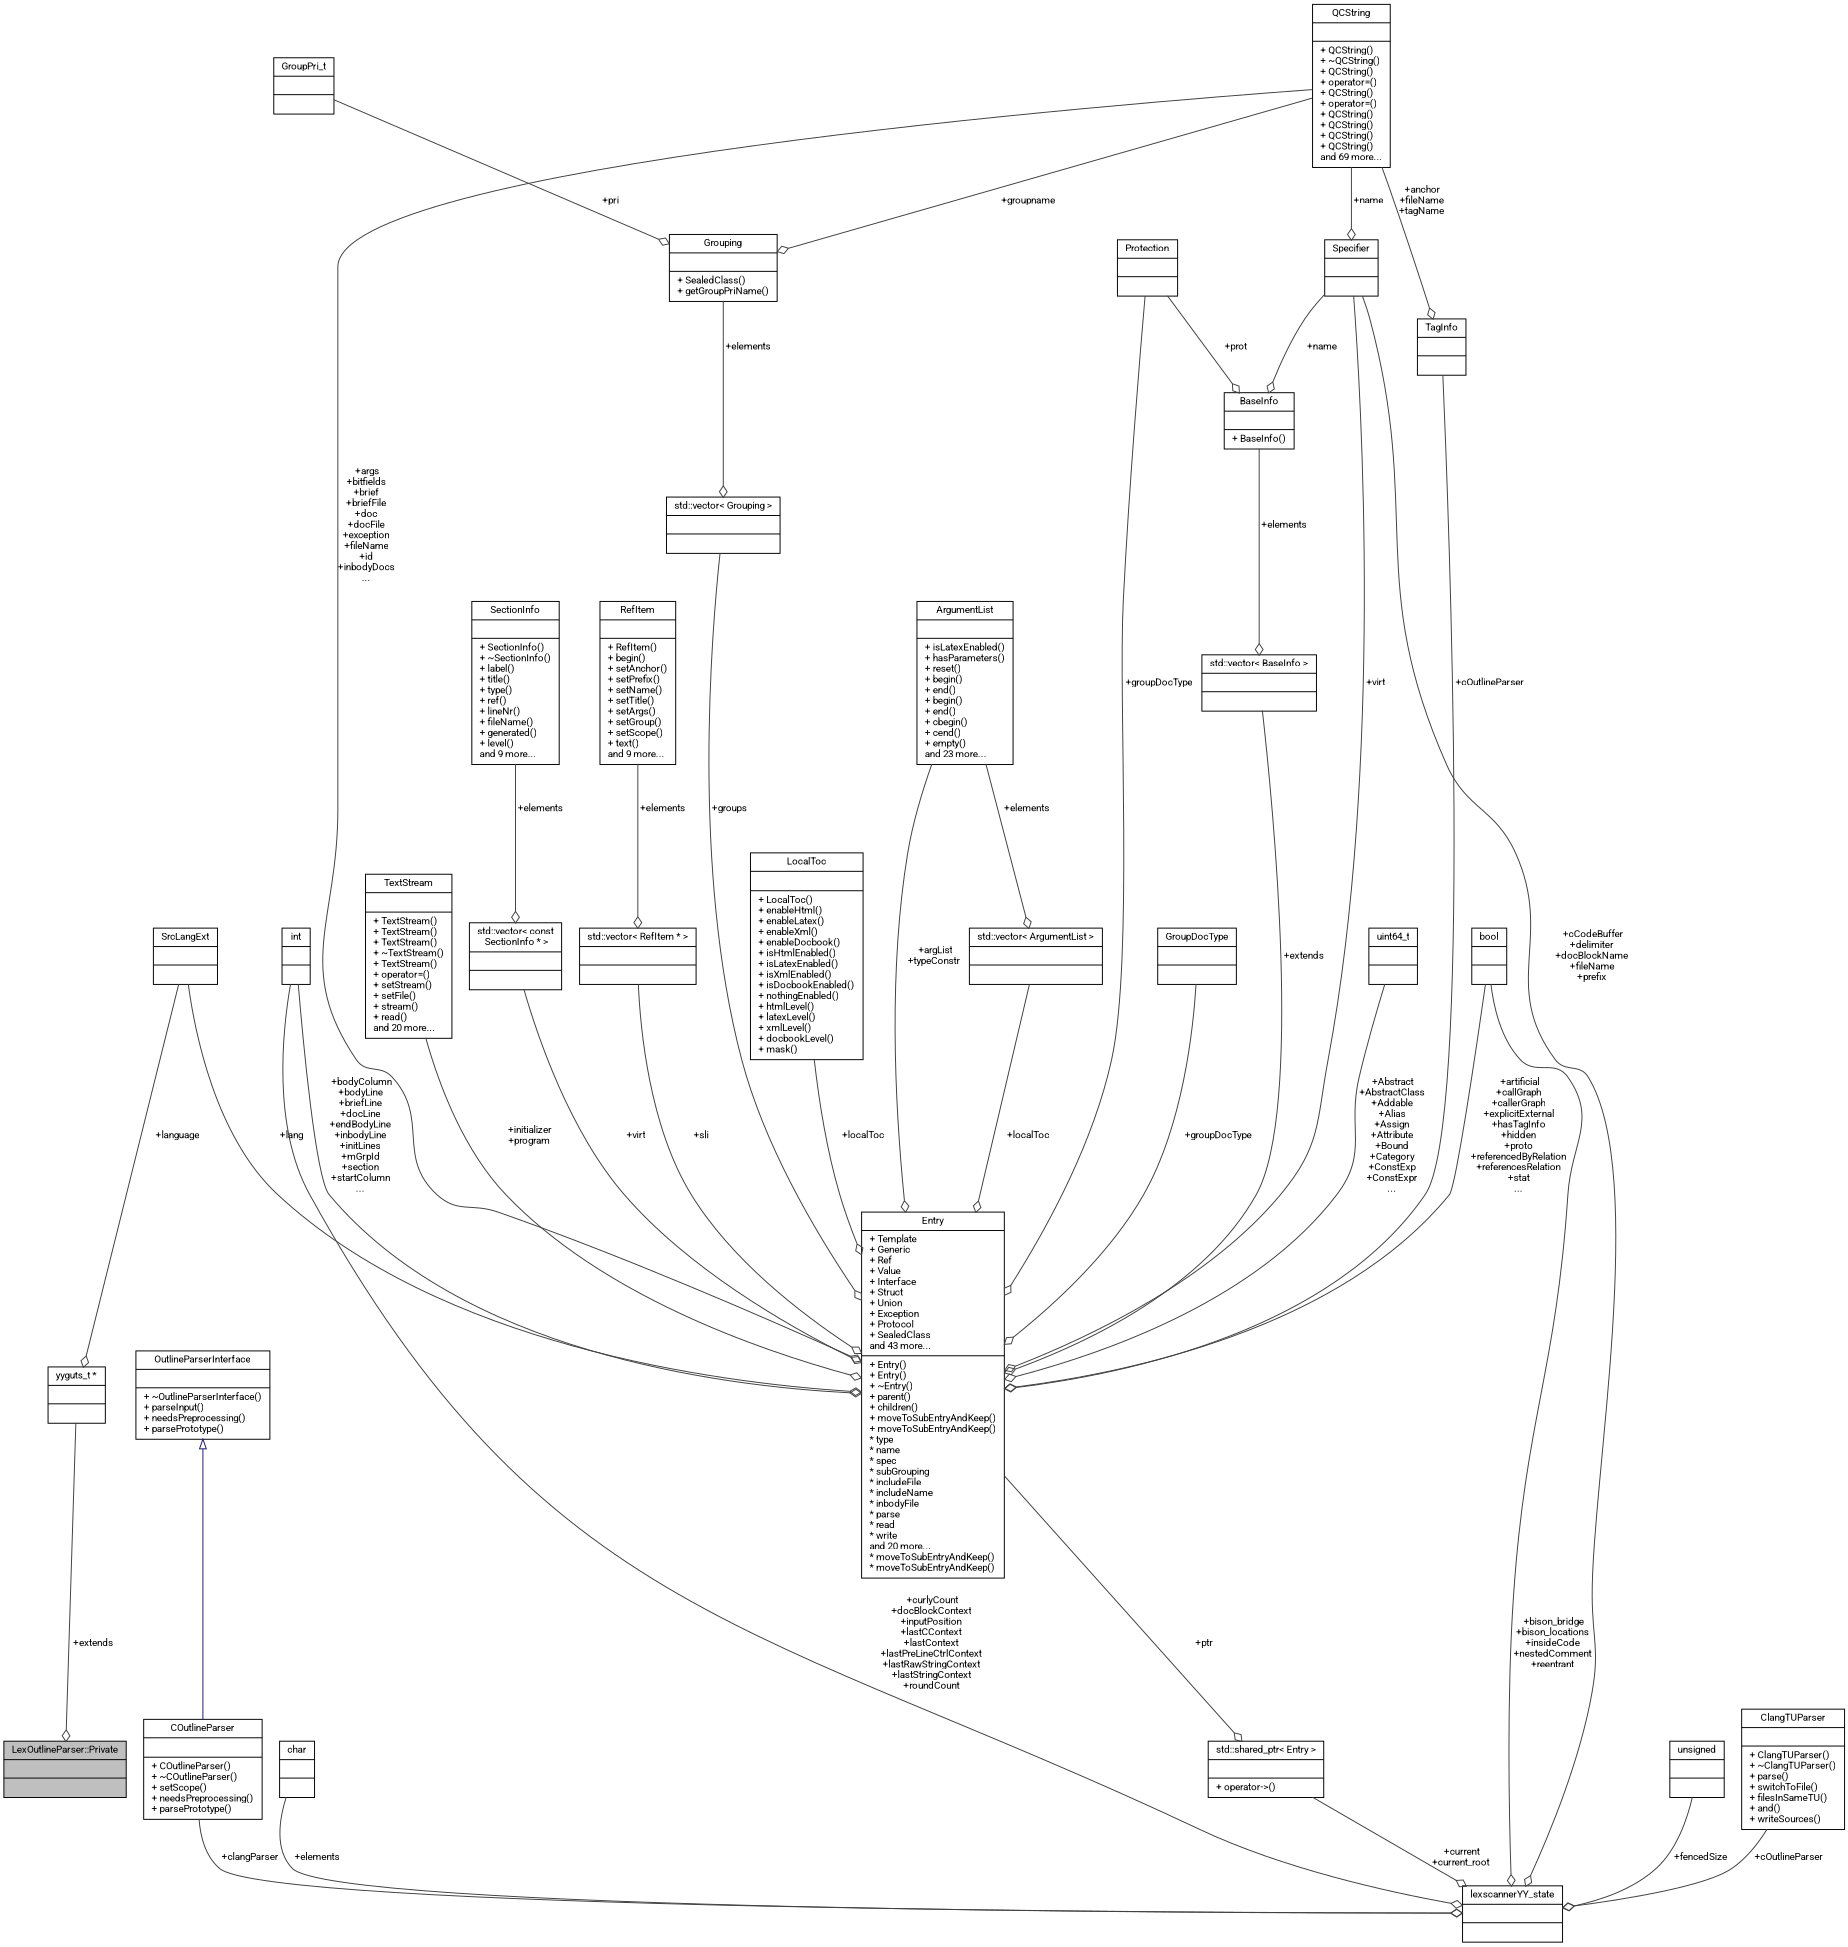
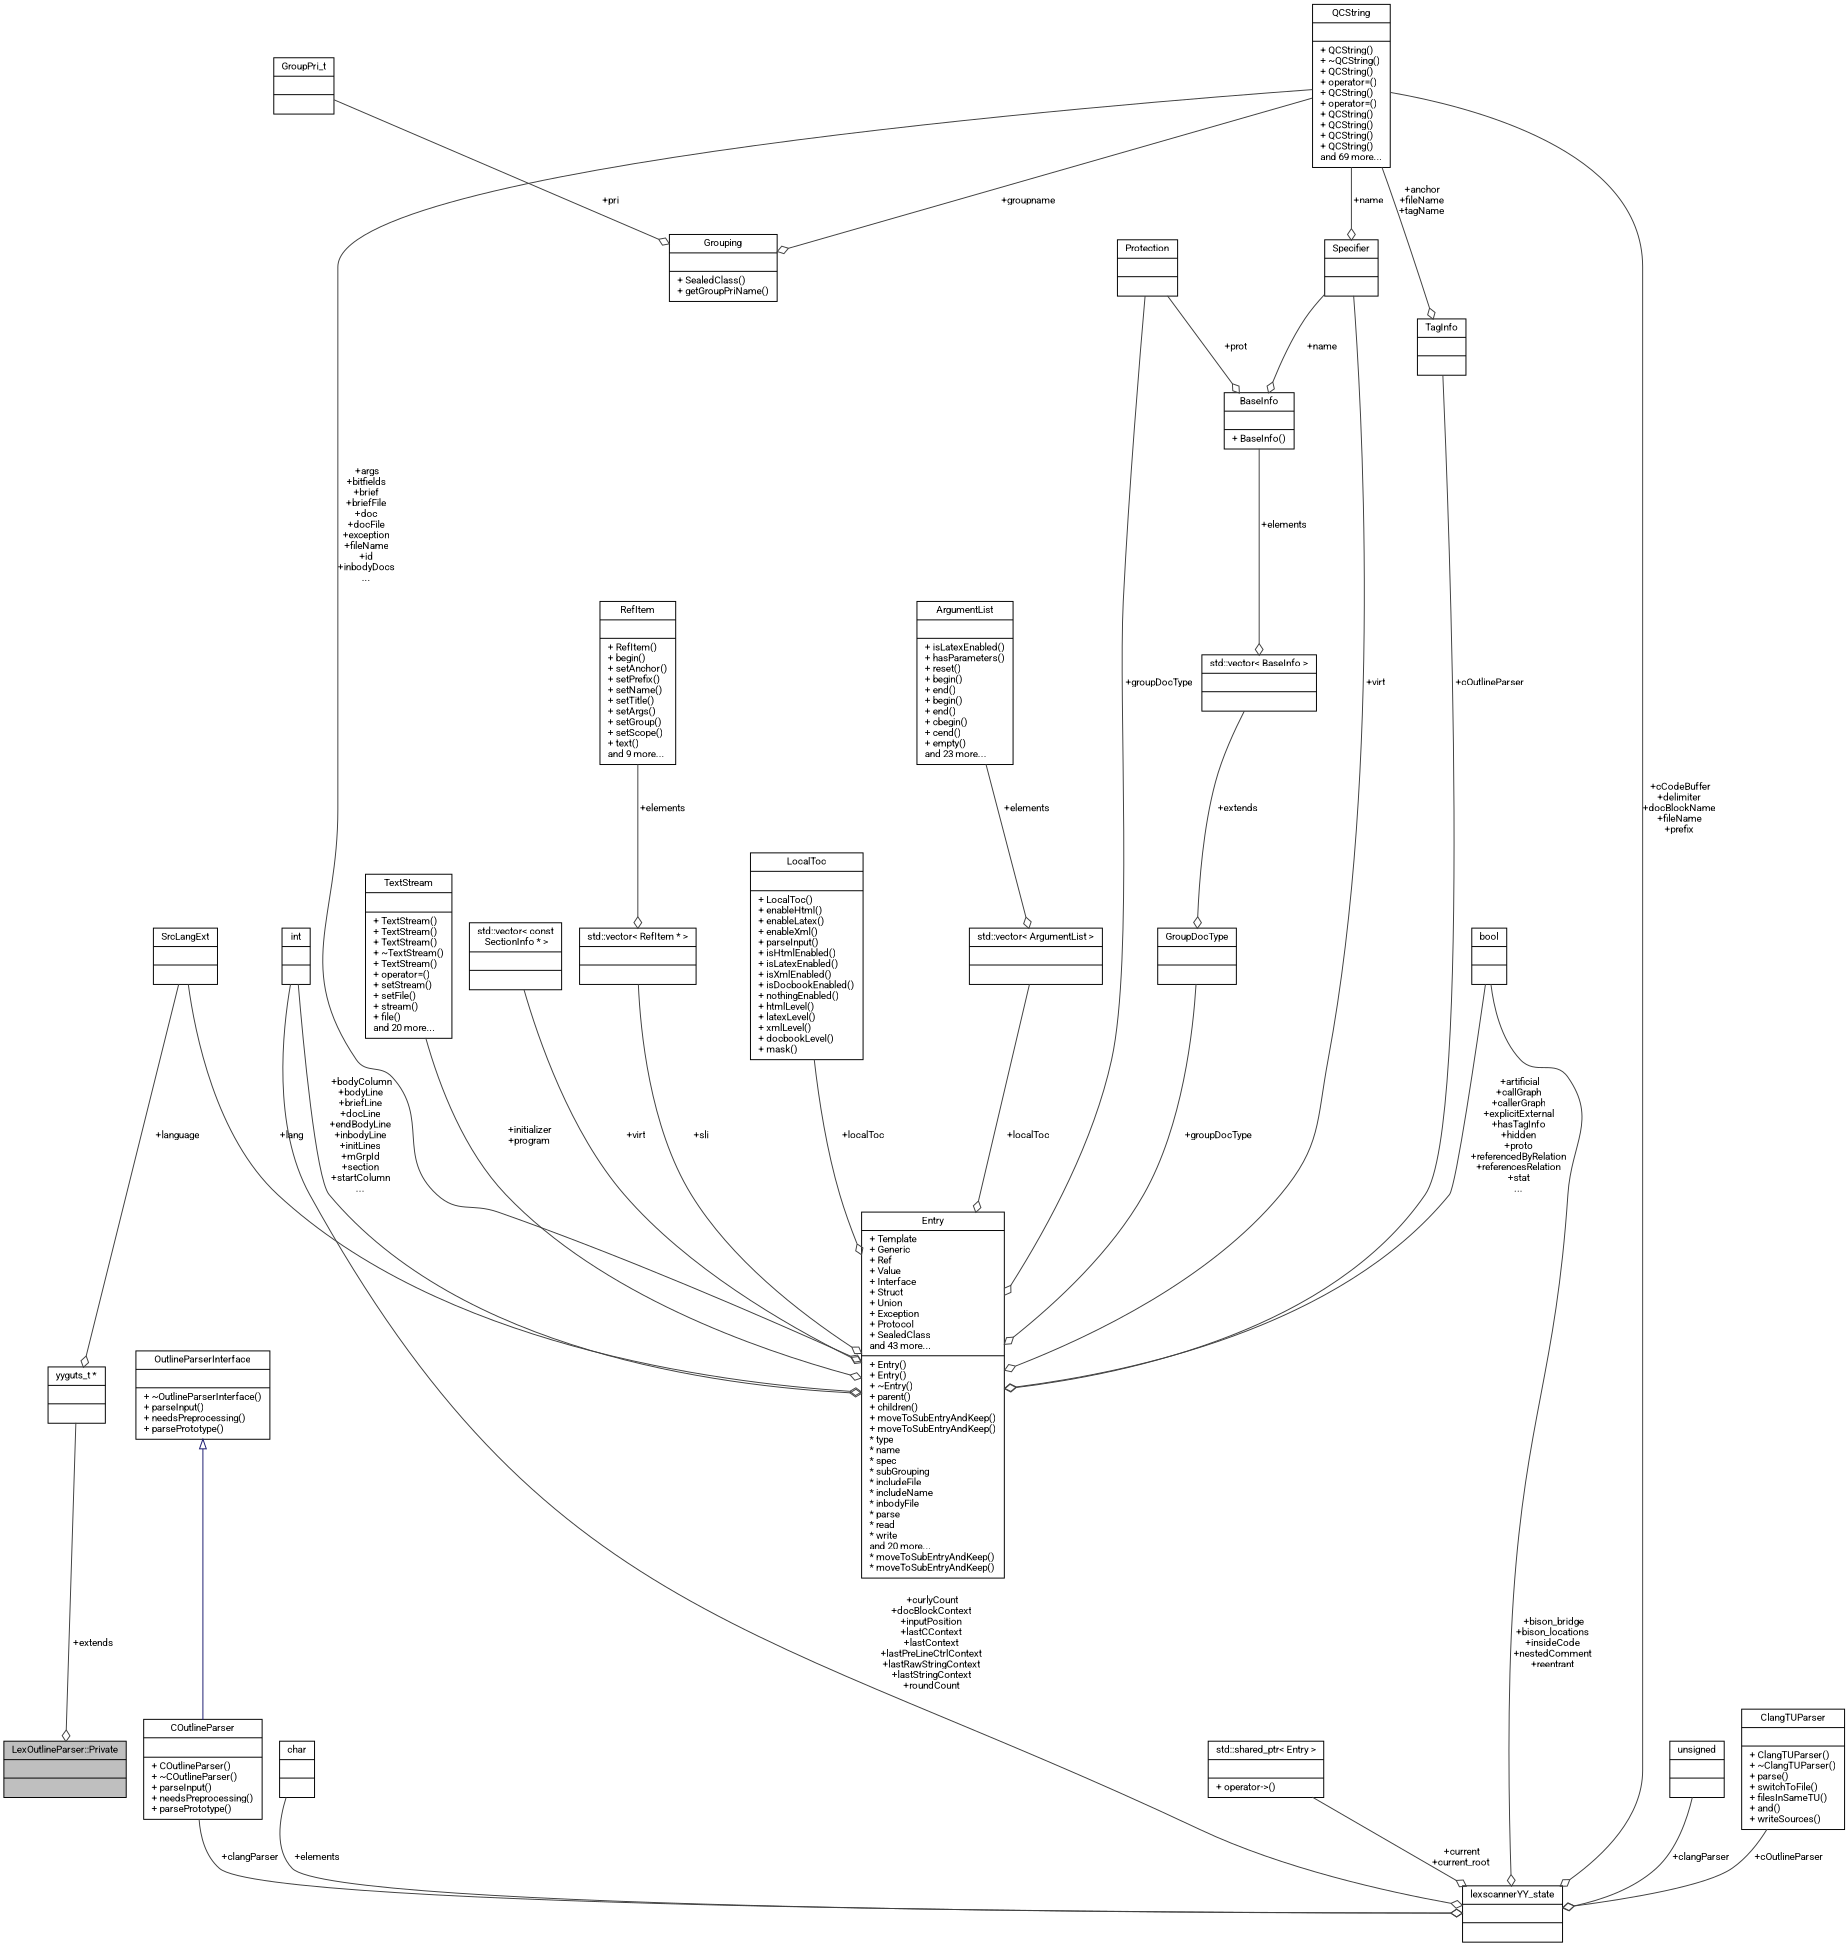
  digraph {
    fontname=Roboto
    node [color=black fillcolor=white fontname=Roboto fontsize=10 shape=record style=filled]
    edge [arrowhead=odiamond color=grey25 fontname=Roboto fontsize=10 labelfontname=Helvetica labelfontsize=10 style=solid]
    n1 [fillcolor=grey75 fontcolor=black height=0.2 label="{LexOutlineParser::Private\n||}" width=0.4]
    n2 [height=0.2 label="{yyguts_t *\n||}" width=0.4]
    n3 [height=0.2 label="{lexscannerYY_state\n||}" width=0.4]
-   n4 [height=0.2 label="{COutlineParser\n||+ COutlineParser()\l+ ~COutlineParser()\l+ setScope()\l+ needsPreprocessing()\l+ parsePrototype()\l}" width=0.4]
+   n4 [height=0.2 label="{COutlineParser\n||+ COutlineParser()\l+ ~COutlineParser()\l+ parseInput()\l+ needsPreprocessing()\l+ parsePrototype()\l}" width=0.4]
    n5 [height=0.2 label="{OutlineParserInterface\n||+ ~OutlineParserInterface()\l+ parseInput()\l+ needsPreprocessing()\l+ parsePrototype()\l}" width=0.4]
    n6 [height=0.2 label="{char\n||}" width=0.4]
    n7 [height=0.2 label="{int\n||}" width=0.4]
    n8 [height=0.2 label="{Entry\n|+ Template\l+ Generic\l+ Ref\l+ Value\l+ Interface\l+ Struct\l+ Union\l+ Exception\l+ Protocol\l+ SealedClass\land 43 more...\l|+ Entry()\l+ Entry()\l+ ~Entry()\l+ parent()\l+ children()\l+ moveToSubEntryAndKeep()\l+ moveToSubEntryAndKeep()\l* type\l* name\l* spec\l* subGrouping\l* includeFile\l* includeName\l* inbodyFile\l* parse\l* read\l* write\land 20 more...\l* moveToSubEntryAndKeep()\l* moveToSubEntryAndKeep()\l}" width=0.4]
    n9 [height=0.2 label="{std::shared_ptr\< Entry \>\n||+ operator-\>()\l}" width=0.4]
    n10 [height=0.2 label="{bool\n||}" width=0.4]
    n11 [height=0.2 label="{QCString\n||+ QCString()\l+ ~QCString()\l+ QCString()\l+ operator=()\l+ QCString()\l+ operator=()\l+ QCString()\l+ QCString()\l+ QCString()\l+ QCString()\land 69 more...\l}" width=0.4]
    n12 [height=0.2 label="{TagInfo\n||}" width=0.4]
    n13 [height=0.2 label="{Grouping\n||+ SealedClass()\l+ getGroupPriName()\l}" width=0.4]
    n14 [height=0.2 label="{Specifier\n||}" width=0.4]
    n15 [height=0.2 label="{BaseInfo\n||+ BaseInfo()\l}" width=0.4]
    n16 [height=0.2 label="{std::vector\< BaseInfo \>\n||}" width=0.4]
-   n17 [height=0.2 label="{std::vector\< Grouping \>\n||}" width=0.4]
    n18 [height=0.2 label="{unsigned\n||}" width=0.4]
    n19 [height=0.2 label="{ClangTUParser\n||+ ClangTUParser()\l+ ~ClangTUParser()\l+ parse()\l+ switchToFile()\l+ filesInSameTU()\l+ and()\l+ writeSources()\l}" width=0.4]
-   n20 [height=0.2 label="{uint64_t\n||}" width=0.4]
    n21 [height=0.2 label="{Protection\n||}" width=0.4]
    n22 [height=0.2 label="{ArgumentList\n||+ isLatexEnabled()\l+ hasParameters()\l+ reset()\l+ begin()\l+ end()\l+ begin()\l+ end()\l+ cbegin()\l+ cend()\l+ empty()\land 23 more...\l}" width=0.4]
    n23 [height=0.2 label="{std::vector\< ArgumentList \>\n||}" width=0.4]
-   n24 [height=0.2 label="{TextStream\n||+ TextStream()\l+ TextStream()\l+ TextStream()\l+ ~TextStream()\l+ TextStream()\l+ operator=()\l+ setStream()\l+ setFile()\l+ stream()\l+ read()\land 20 more...\l}" width=0.4]
+   n24 [height=0.2 label="{TextStream\n||+ TextStream()\l+ TextStream()\l+ TextStream()\l+ ~TextStream()\l+ TextStream()\l+ operator=()\l+ setStream()\l+ setFile()\l+ stream()\l+ file()\land 20 more...\l}" width=0.4]
    n25 [height=0.2 label="{GroupPri_t\n||}" width=0.4]
    n26 [height=0.2 label="{std::vector\< const\l SectionInfo * \>\n||}" width=0.4]
-   n27 [height=0.2 label="{SectionInfo\n||+ SectionInfo()\l+ ~SectionInfo()\l+ label()\l+ title()\l+ type()\l+ ref()\l+ lineNr()\l+ fileName()\l+ generated()\l+ level()\land 9 more...\l}" width=0.4]
    n28 [height=0.2 label="{std::vector\< RefItem * \>\n||}" width=0.4]
    n29 [height=0.2 label="{RefItem\n||+ RefItem()\l+ begin()\l+ setAnchor()\l+ setPrefix()\l+ setName()\l+ setTitle()\l+ setArgs()\l+ setGroup()\l+ setScope()\l+ text()\land 9 more...\l}" width=0.4]
    n30 [height=0.2 label="{SrcLangExt\n||}" width=0.4]
    n31 [height=0.2 label="{GroupDocType\n||}" width=0.4]
-   n32 [height=0.2 label="{LocalToc\n||+ LocalToc()\l+ enableHtml()\l+ enableLatex()\l+ enableXml()\l+ enableDocbook()\l+ isHtmlEnabled()\l+ isLatexEnabled()\l+ isXmlEnabled()\l+ isDocbookEnabled()\l+ nothingEnabled()\l+ htmlLevel()\l+ latexLevel()\l+ xmlLevel()\l+ docbookLevel()\l+ mask()\l}" width=0.4]
+   n32 [height=0.2 label="{LocalToc\n||+ LocalToc()\l+ enableHtml()\l+ enableLatex()\l+ enableXml()\l+ parseInput()\l+ isHtmlEnabled()\l+ isLatexEnabled()\l+ isXmlEnabled()\l+ isDocbookEnabled()\l+ nothingEnabled()\l+ htmlLevel()\l+ latexLevel()\l+ xmlLevel()\l+ docbookLevel()\l+ mask()\l}" width=0.4]
    n2 -> n1 [label=" +extends"]
    n4 -> n3 [label=" +clangParser"]
    n5 -> n4 [arrowtail=onormal color=midnightblue dir=back arrowhead=""]
    n6 -> n3 [label=" +elements"]
    n7 -> n3 [label=" +curlyCount\n+docBlockContext\n+inputPosition\n+lastCContext\n+lastContext\n+lastPreLineCtrlContext\n+lastRawStringContext\n+lastStringContext\n+roundCount"]
    n7 -> n8 [label=" +bodyColumn\n+bodyLine\n+briefLine\n+docLine\n+endBodyLine\n+inbodyLine\n+initLines\n+mGrpId\n+section\n+startColumn\n..."]
-   n8 -> n9 [label=" +ptr"]
    n9 -> n3 [label=" +current\n+current_root"]
    n10 -> n3 [label=" +bison_bridge\n+bison_locations\n+insideCode\n+nestedComment\n+reentrant"]
    n10 -> n8 [label=" +artificial\n+callGraph\n+callerGraph\n+explicitExternal\n+hasTagInfo\n+hidden\n+proto\n+referencedByRelation\n+referencesRelation\n+stat\n..."]
-   n14 -> n3 [label=" +cCodeBuffer\n+delimiter\n+docBlockName\n+fileName\n+prefix"]
+   n11 -> n3 [label=" +cCodeBuffer\n+delimiter\n+docBlockName\n+fileName\n+prefix"]
    n11 -> n8 [label=" +args\n+bitfields\n+brief\n+briefFile\n+doc\n+docFile\n+exception\n+fileName\n+id\n+inbodyDocs\n..."]
    n11 -> n12 [label=" +anchor\n+fileName\n+tagName"]
    n11 -> n13 [label=" +groupname"]
    n11 -> n14 [label=" +name"]
    n12 -> n8 [label=" +cOutlineParser"]
-   n13 -> n17 [label=" +elements"]
    n14 -> n8 [label=" +virt"]
    n14 -> n15 [label=" +name"]
    n15 -> n16 [label=" +elements"]
-   n16 -> n8 [label=" +extends"]
-   n17 -> n8 [label=" +groups"]
-   n18 -> n3 [label=" +fencedSize"]
+   n16 -> n31 [label=" +extends"]
+   n18 -> n3 [label=" +clangParser"]
    n19 -> n3 [label=" +cOutlineParser"]
-   n20 -> n8 [label=" +Abstract\n+AbstractClass\n+Addable\n+Alias\n+Assign\n+Attribute\n+Bound\n+Category\n+ConstExp\n+ConstExpr\n..."]
    n21 -> n8 [label=" +groupDocType"]
    n21 -> n15 [label=" +prot"]
-   n22 -> n8 [label=" +argList\n+typeConstr"]
    n22 -> n23 [label=" +elements"]
    n23 -> n8 [label=" +localToc"]
    n24 -> n8 [label=" +initializer\n+program"]
    n25 -> n13 [label=" +pri"]
    n26 -> n8 [label=" +virt"]
-   n27 -> n26 [label=" +elements"]
    n28 -> n8 [label=" +sli"]
    n29 -> n28 [label=" +elements"]
    n30 -> n2 [label=" +language"]
    n30 -> n8 [label=" +lang"]
    n31 -> n8 [label=" +groupDocType"]
    n32 -> n8 [label=" +localToc"]
  }
